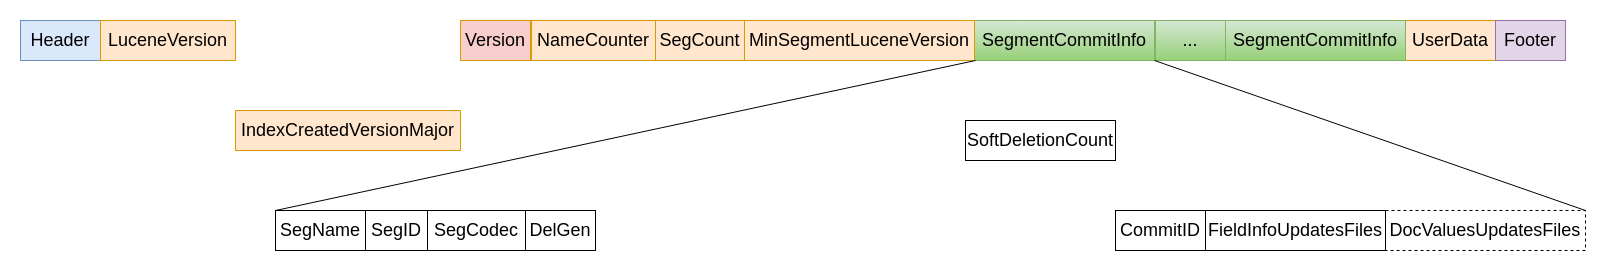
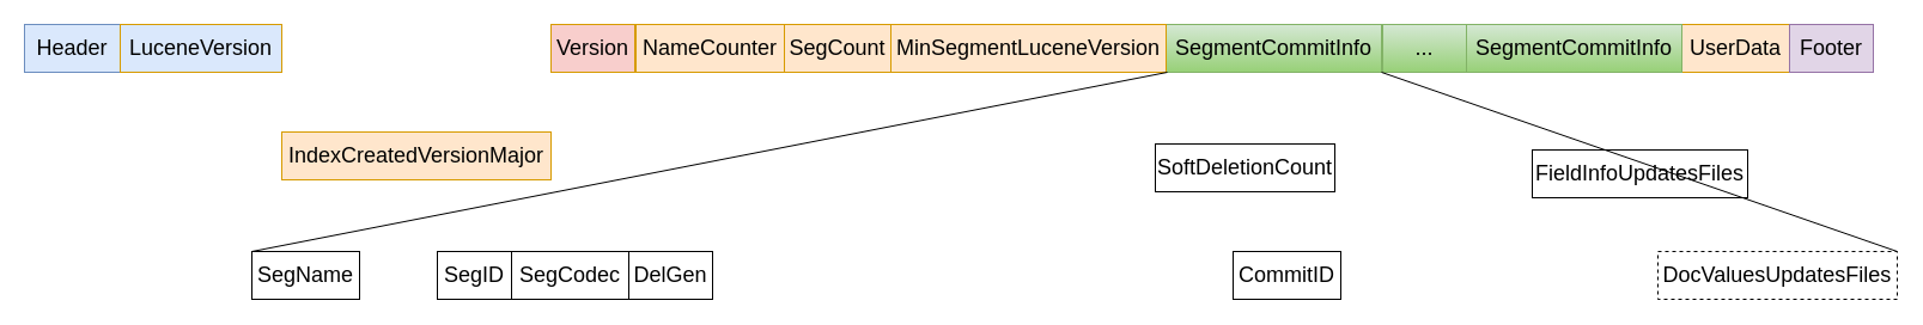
  <mxCell id="0" />
  <mxCell id="1" parent="0" />
  <mxCell id="2" value="&lt;font style=&quot;font-size: 18px&quot;&gt;Header&lt;/font&gt;" style="rounded=0;whiteSpace=wrap;html=1;fillColor=#dae8fc;strokeColor=#6c8ebf;" vertex="1" parent="1"><mxGeometry x="20" y="20" width="80" height="40" as="geometry" /></mxCell>
  <mxCell id="3" value="&lt;font style=&quot;font-size: 18px&quot;&gt;SegCount&lt;/font&gt;" style="rounded=0;whiteSpace=wrap;html=1;fillColor=#ffe6cc;strokeColor=#d79b00;" vertex="1" parent="1"><mxGeometry x="655" y="20" width="89" height="40" as="geometry" /></mxCell>
  <mxCell id="4" value="&lt;font style=&quot;font-size: 18px&quot;&gt;SegVersion&lt;/font&gt;" style="rounded=0;whiteSpace=wrap;html=1;fillColor=#ffe6cc;strokeColor=#d79b00;" vertex="1" parent="1"><mxGeometry x="100" y="20" width="105" height="40" as="geometry" /></mxCell>
  <mxCell id="5" value="&lt;font style=&quot;font-size: 18px&quot;&gt;Version&lt;/font&gt;" style="rounded=0;whiteSpace=wrap;html=1;fillColor=#f8cecc;strokeColor=#d79b00;" vertex="1" parent="1"><mxGeometry x="460" y="20" width="70" height="40" as="geometry" /></mxCell>
  <mxCell id="6" value="&lt;font style=&quot;font-size: 18px&quot;&gt;SegmentCommitInfo&lt;/font&gt;" style="rounded=0;whiteSpace=wrap;html=1;fillColor=#d5e8d4;strokeColor=#82b366;gradientColor=#97d077;" vertex="1" parent="1"><mxGeometry x="974" y="20" width="180" height="40" as="geometry" /></mxCell>
  <mxCell id="7" value="&lt;font style=&quot;font-size: 18px&quot;&gt;IndexSort&lt;/font&gt;" style="rounded=0;whiteSpace=wrap;html=1;fillColor=#ffe6cc;strokeColor=#d79b00;" vertex="1" parent="1"><mxGeometry x="1405" y="20" width="90" height="40" as="geometry" /></mxCell>
  <mxCell id="8" value="&lt;font style=&quot;font-size: 18px&quot;&gt;Footer&lt;/font&gt;" style="rounded=0;whiteSpace=wrap;html=1;fillColor=#e1d5e7;strokeColor=#9673a6;" vertex="1" parent="1"><mxGeometry x="1495" y="20" width="70" height="40" as="geometry" /></mxCell>
  <mxCell id="9" value="&lt;font style=&quot;font-size: 18px&quot;&gt;Header&lt;/font&gt;" style="rounded=0;whiteSpace=wrap;html=1;fillColor=#dae8fc;strokeColor=#6c8ebf;" vertex="1" parent="1"><mxGeometry x="20" y="20" width="80" height="40" as="geometry" /></mxCell>
  <mxCell id="10" value="&lt;font style=&quot;font-size: 18px&quot;&gt;NameCounter&lt;/font&gt;" style="rounded=0;whiteSpace=wrap;html=1;fillColor=#ffe6cc;strokeColor=#d79b00;" vertex="1" parent="1"><mxGeometry x="531" y="20" width="124" height="40" as="geometry" /></mxCell>
- <mxCell id="11" value="&lt;font style=&quot;font-size: 18px&quot;&gt;LuceneVersion&lt;/font&gt;" style="rounded=0;whiteSpace=wrap;html=1;fillColor=#ffe6cc;strokeColor=#d79b00;" vertex="1" parent="1"><mxGeometry x="100" y="20" width="135" height="40" as="geometry" /></mxCell>
+ <mxCell id="11" value="&lt;font style=&quot;font-size: 18px&quot;&gt;LuceneVersion&lt;/font&gt;" style="rounded=0;whiteSpace=wrap;html=1;fillColor=#dae8fc;strokeColor=#d79b00;" vertex="1" parent="1"><mxGeometry x="100" y="20" width="135" height="40" as="geometry" /></mxCell>
  <mxCell id="12" value="&lt;font style=&quot;font-size: 18px&quot;&gt;IndexCreatedVersionMajor&lt;/font&gt;" style="rounded=0;whiteSpace=wrap;html=1;fillColor=#ffe6cc;strokeColor=#d79b00;" vertex="1" parent="1"><mxGeometry x="235" y="110" width="225" height="40" as="geometry" /></mxCell>
- <mxCell id="13" value="&lt;font style=&quot;font-size: 18px&quot;&gt;SegName&lt;/font&gt;" style="rounded=0;whiteSpace=wrap;html=1;" vertex="1" parent="1"><mxGeometry x="275" y="210" width="90" height="40" as="geometry" /></mxCell>
+ <mxCell id="13" value="&lt;font style=&quot;font-size: 18px&quot;&gt;SegName&lt;/font&gt;" style="rounded=0;whiteSpace=wrap;html=1;" vertex="1" parent="1"><mxGeometry x="210" y="210" width="90" height="40" as="geometry" /></mxCell>
  <mxCell id="14" value="&lt;font style=&quot;font-size: 18px&quot;&gt;MinSegmentLuceneVersion&lt;/font&gt;" style="rounded=0;whiteSpace=wrap;html=1;fillColor=#ffe6cc;strokeColor=#d79b00;" vertex="1" parent="1"><mxGeometry x="744" y="20" width="230" height="40" as="geometry" /></mxCell>
  <mxCell id="15" value="&lt;font style=&quot;font-size: 18px&quot;&gt;UserData&lt;/font&gt;" style="rounded=0;whiteSpace=wrap;html=1;fillColor=#ffe6cc;strokeColor=#d79b00;" vertex="1" parent="1"><mxGeometry x="1405" y="20" width="90" height="40" as="geometry" /></mxCell>
  <mxCell id="16" value="&lt;font style=&quot;font-size: 18px&quot;&gt;Footer&lt;/font&gt;" style="rounded=0;whiteSpace=wrap;html=1;fillColor=#e1d5e7;strokeColor=#9673a6;" vertex="1" parent="1"><mxGeometry x="1495" y="20" width="70" height="40" as="geometry" /></mxCell>
  <mxCell id="17" value="&lt;font style=&quot;font-size: 18px&quot;&gt;SegmentCommitInfo&lt;/font&gt;" style="rounded=0;whiteSpace=wrap;html=1;fillColor=#d5e8d4;strokeColor=#82b366;gradientColor=#97d077;" vertex="1" parent="1"><mxGeometry x="1225" y="20" width="180" height="40" as="geometry" /></mxCell>
  <mxCell id="18" value="&lt;font style=&quot;font-size: 18px&quot;&gt;...&lt;/font&gt;" style="rounded=0;whiteSpace=wrap;html=1;fillColor=#d5e8d4;strokeColor=#82b366;gradientColor=#97d077;" vertex="1" parent="1"><mxGeometry x="1155" y="20" width="70" height="40" as="geometry" /></mxCell>
  <mxCell id="19" value="&lt;font style=&quot;font-size: 18px&quot;&gt;SegID&lt;/font&gt;" style="rounded=0;whiteSpace=wrap;html=1;" vertex="1" parent="1"><mxGeometry x="365" y="210" width="62" height="40" as="geometry" /></mxCell>
  <mxCell id="20" value="&lt;font style=&quot;font-size: 18px&quot;&gt;SegCodec&lt;/font&gt;" style="rounded=0;whiteSpace=wrap;html=1;" vertex="1" parent="1"><mxGeometry x="427" y="210" width="98" height="40" as="geometry" /></mxCell>
  <mxCell id="21" value="&lt;font style=&quot;font-size: 18px&quot;&gt;DelGen&lt;/font&gt;" style="rounded=0;whiteSpace=wrap;html=1;" vertex="1" parent="1"><mxGeometry x="525" y="210" width="70" height="40" as="geometry" /></mxCell>
  <mxCell id="22" value="&lt;font style=&quot;font-size: 18px&quot;&gt;DocValuesUpdatesFiles&lt;/font&gt;" style="rounded=0;whiteSpace=wrap;html=1;dashed=1;" vertex="1" parent="1"><mxGeometry x="1385" y="210" width="200" height="40" as="geometry" /></mxCell>
  <mxCell id="23" value="&lt;font style=&quot;font-size: 18px&quot;&gt;SoftDeletionCount&lt;/font&gt;" style="rounded=0;whiteSpace=wrap;html=1;" vertex="1" parent="1"><mxGeometry x="965" y="120" width="150" height="40" as="geometry" /></mxCell>
- <mxCell id="24" value="&lt;font style=&quot;font-size: 18px&quot;&gt;CommitID&lt;/font&gt;" style="rounded=0;whiteSpace=wrap;html=1;" vertex="1" parent="1"><mxGeometry x="1115" y="210" width="90" height="40" as="geometry" /></mxCell>
- <mxCell id="25" value="&lt;font style=&quot;font-size: 18px&quot;&gt;FieldInfoUpdatesFiles&lt;br&gt;&lt;/font&gt;" style="rounded=0;whiteSpace=wrap;html=1;" vertex="1" parent="1"><mxGeometry x="1205" y="210" width="180" height="40" as="geometry" /></mxCell>
+ <mxCell id="24" value="&lt;font style=&quot;font-size: 18px&quot;&gt;CommitID&lt;/font&gt;" style="rounded=0;whiteSpace=wrap;html=1;" vertex="1" parent="1"><mxGeometry x="1030" y="210" width="90" height="40" as="geometry" /></mxCell>
+ <mxCell id="25" value="&lt;font style=&quot;font-size: 18px&quot;&gt;FieldInfoUpdatesFiles&lt;br&gt;&lt;/font&gt;" style="rounded=0;whiteSpace=wrap;html=1;" vertex="1" parent="1"><mxGeometry x="1280" y="125" width="180" height="40" as="geometry" /></mxCell>
  <mxCell id="26" value="" style="endArrow=none;html=1;rounded=0;exitX=0;exitY=0;exitDx=0;exitDy=0;" edge="1" parent="1" source="13"><mxGeometry width="50" height="50" relative="1" as="geometry"><mxPoint x="925" y="110" as="sourcePoint" /><mxPoint x="975" y="60" as="targetPoint" /></mxGeometry></mxCell>
  <mxCell id="27" value="" style="endArrow=none;html=1;rounded=0;exitX=1;exitY=0;exitDx=0;exitDy=0;" edge="1" parent="1" source="22"><mxGeometry width="50" height="50" relative="1" as="geometry"><mxPoint x="1104" y="110" as="sourcePoint" /><mxPoint x="1154" y="60" as="targetPoint" /></mxGeometry></mxCell>
